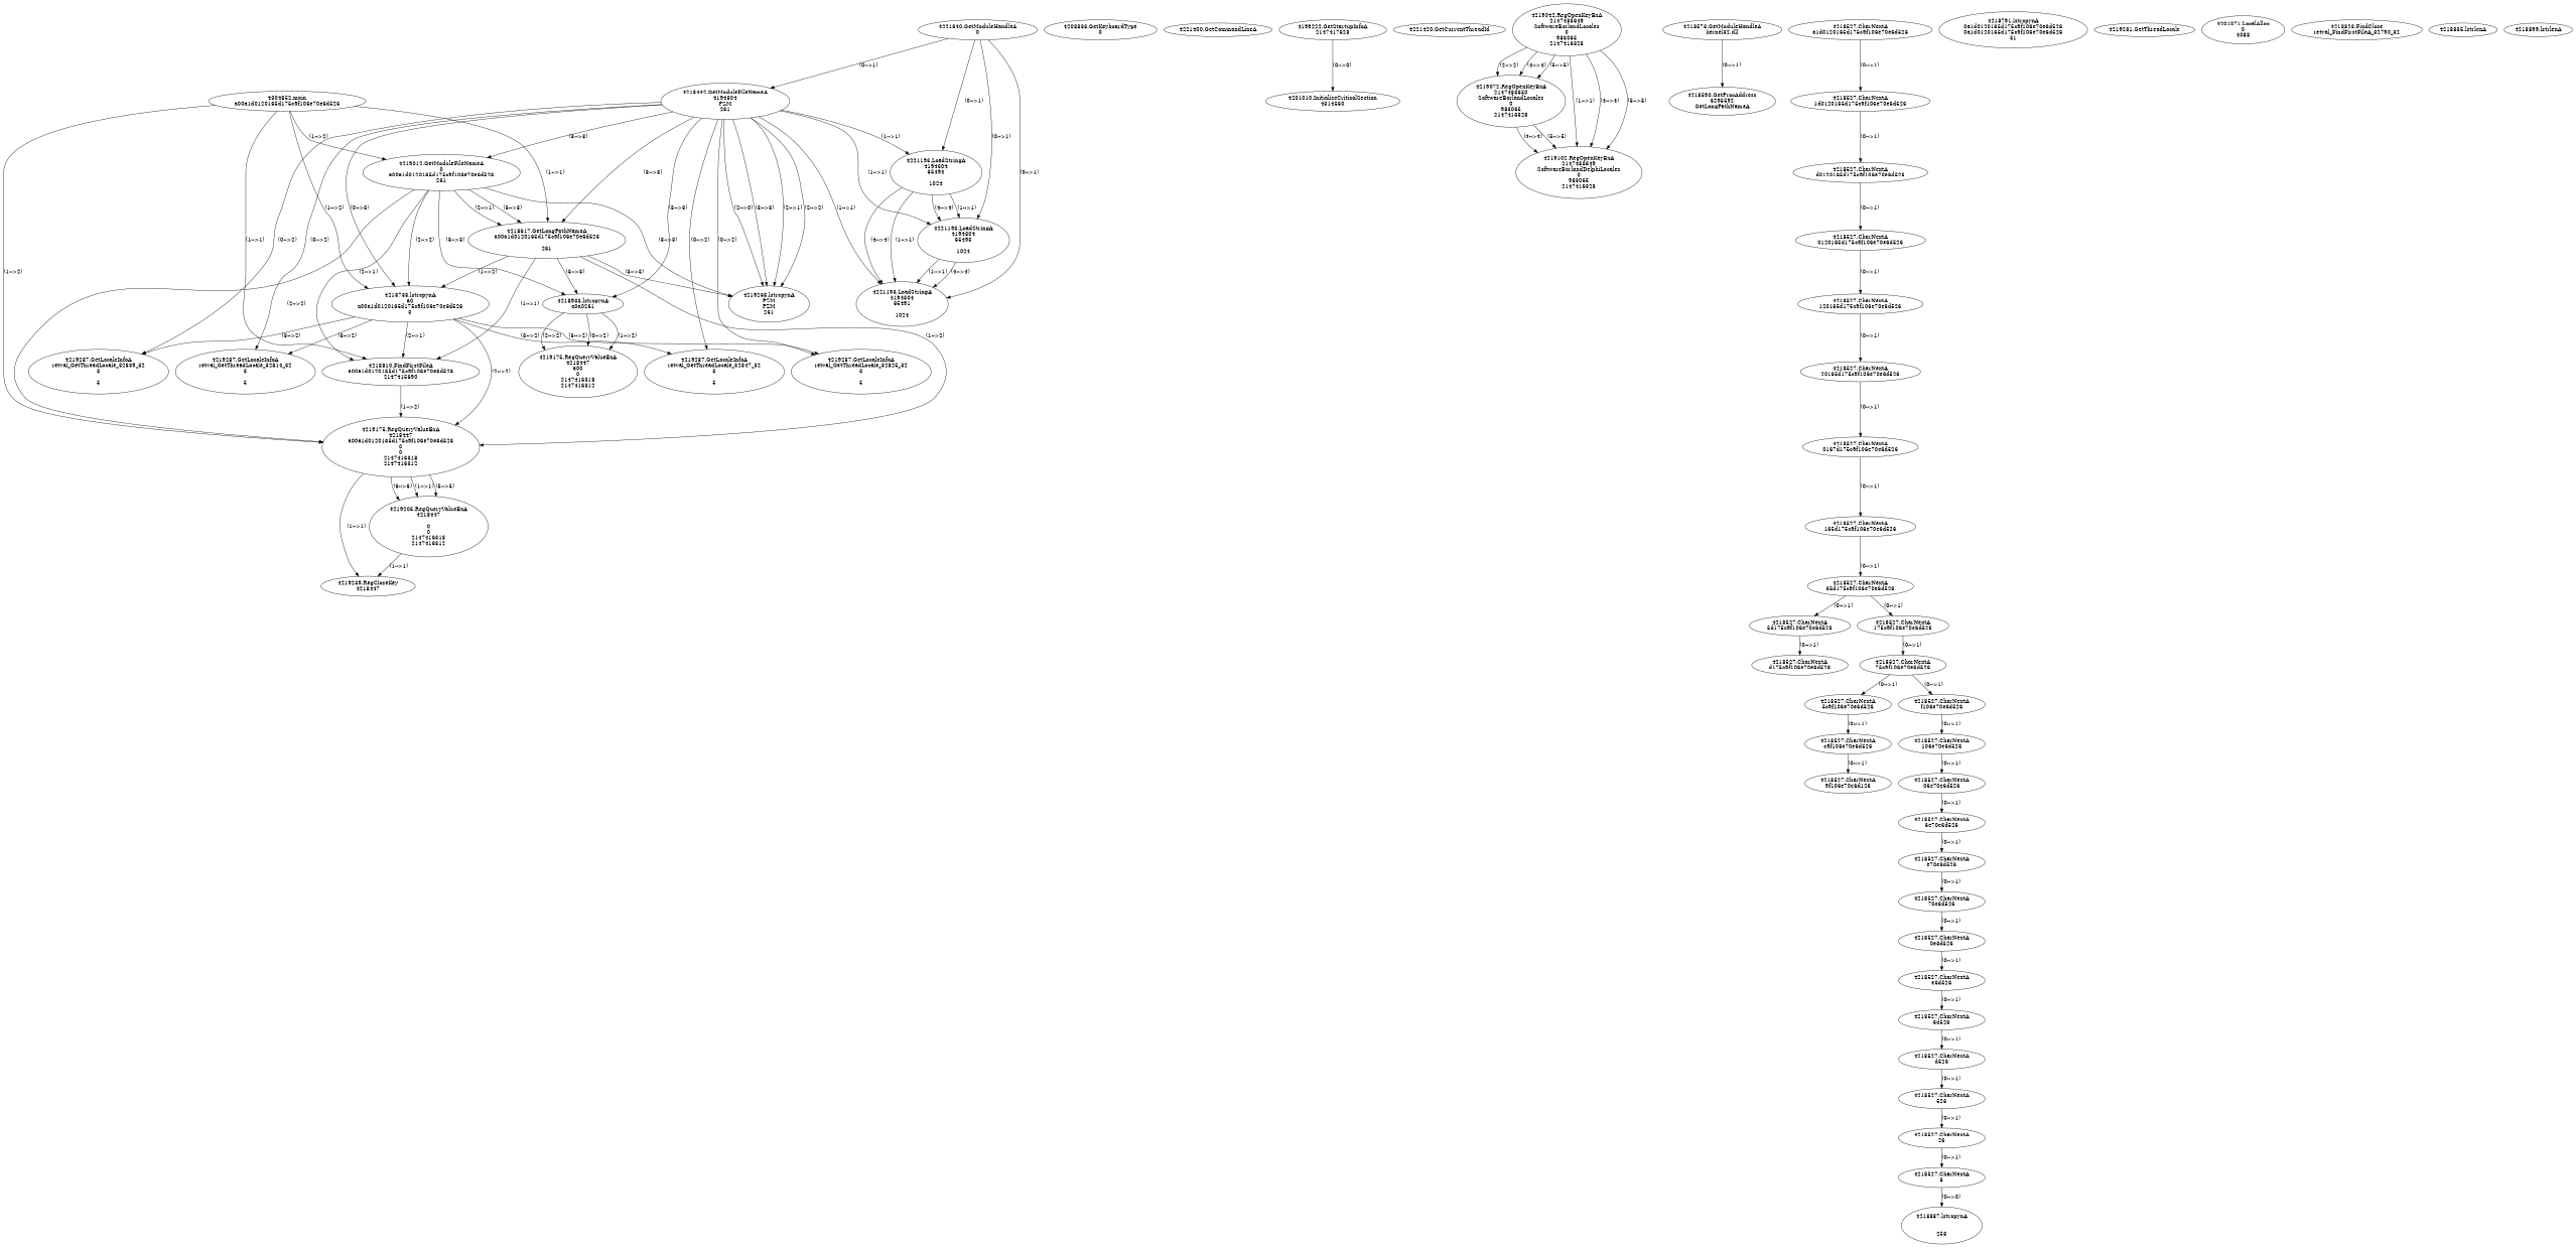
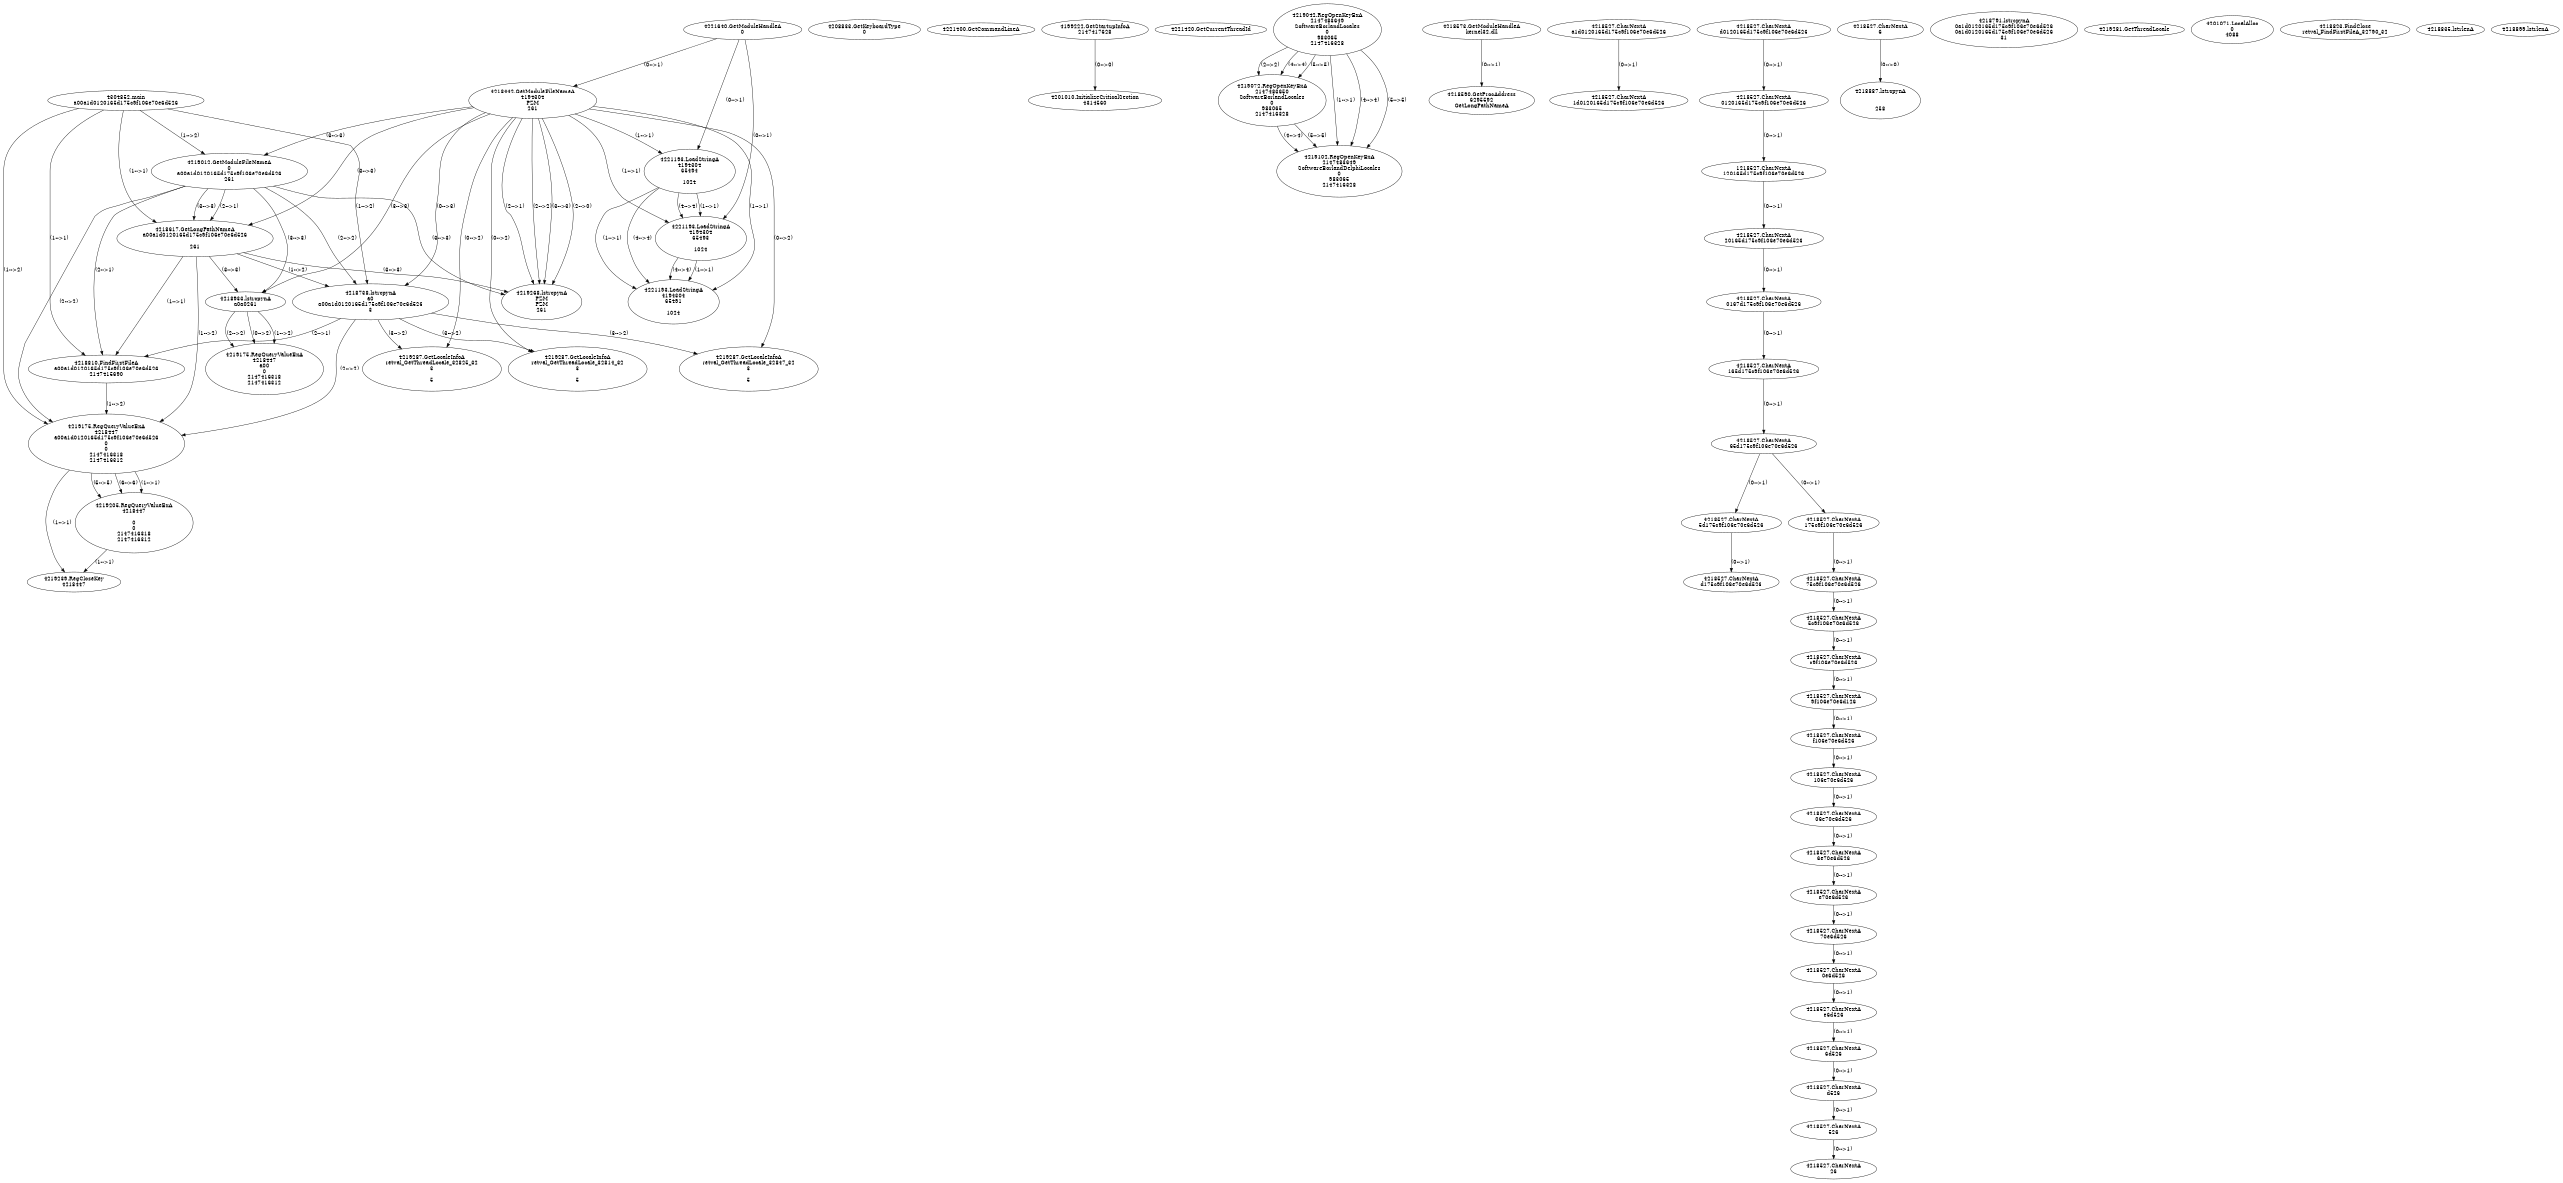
  digraph {
    n1 [label="4304852.main\na00a1d0120165d175c9f106e70e6d526"]
    n2 [label="4219012.GetModuleFileNameA\n0\na00a1d0120165d175c9f106e70e6d526\n261"]
    n3 [label="4218617.GetLongPathNameA\na00a1d0120165d175c9f106e70e6d526\n\n261"]
    n4 [label="4218738.lstrcpynA\na0\na00a1d0120165d175c9f106e70e6d526\n3"]
    n5 [label="4218810.FindFirstFileA\na00a1d0120165d175c9f106e70e6d526\n2147415690"]
    n6 [label="4219175.RegQueryValueExA\n4218447\na00a1d0120165d175c9f106e70e6d526\n0\n0\n2147416318\n2147416312"]
    n7 [label="4219268.lstrcpynA\nPZM\nPZM\n261"]
    n8 [label="4218933.lstrcpynA\na0a0261"]
    n9 [label="4219287.GetLocaleInfoA\nretval_GetThreadLocale_32825_32\n3\n\n5"]
    n10 [label="4219287.GetLocaleInfoA\nretval_GetThreadLocale_32814_32\n3\n\n5"]
    n11 [label="4219287.GetLocaleInfoA\nretval_GetThreadLocale_32847_32\n3\n\n5"]
-   n12 [label="4219287.GetLocaleInfoA\nretval_GetThreadLocale_32839_32\n3\n\n5"]
    n13 [label="4219205.RegQueryValueExA\n4218447\n\n0\n0\n2147416318\n2147416312"]
    n14 [label="4219239.RegCloseKey\n4218447"]
    n15 [label="4221640.GetModuleHandleA\n0"]
    n16 [label="4218442.GetModuleFileNameA\n4194304\nPZM\n261"]
    n17 [label="4221193.LoadStringA\n4194304\n65494\n\n1024"]
    n18 [label="4221193.LoadStringA\n4194304\n65493\n\n1024"]
    n19 [label="4221193.LoadStringA\n4194304\n65491\n\n1024"]
    n20 [label="4208833.GetKeyboardType\n0"]
    n21 [label="4221400.GetCommandLineA\n"]
    n22 [label="4199222.GetStartupInfoA\n2147417628"]
    n23 [label="4201010.InitializeCriticalSection\n4314560"]
    n24 [label="4221420.GetCurrentThreadId\n"]
    n25 [label="4219175.RegQueryValueExA\n4218447\na00\n0\n2147416318\n2147416312"]
    n26 [label="4219042.RegOpenKeyExA\n2147483649\nSoftware\Borland\Locales\n0\n983065\n2147416328"]
    n27 [label="4219072.RegOpenKeyExA\n2147483650\nSoftware\Borland\Locales\n0\n983065\n2147416328"]
    n28 [label="4219102.RegOpenKeyExA\n2147483649\nSoftware\Borland\Delphi\Locales\n0\n983065\n2147416328"]
    n29 [label="4218573.GetModuleHandleA\nkernel32.dll"]
    n30 [label="4218590.GetProcAddress\n6295592\nGetLongPathNameA"]
    n31 [label="4218527.CharNextA\na1d0120165d175c9f106e70e6d526"]
    n32 [label="4218527.CharNextA\n1d0120165d175c9f106e70e6d526"]
    n33 [label="4218527.CharNextA\nd0120165d175c9f106e70e6d526"]
    n34 [label="4218527.CharNextA\n0120165d175c9f106e70e6d526"]
-   n35 [label="4218527.CharNextA\n120165d175c9f106e70e6d526"]
+   n35 [label="1218527.CharNextA\n120165d175c9f106e70e6d526"]
    n36 [label="4218527.CharNextA\n20165d175c9f106e70e6d526"]
    n37 [label="4218527.CharNextA\n0167d175c9f106e70e6d526"]
    n38 [label="4218527.CharNextA\n165d175c9f106e70e6d526"]
    n39 [label="4218527.CharNextA\n65d175c9f106e70e6d526"]
    n40 [label="4218527.CharNextA\n5d175c9f106e70e6d526"]
    n41 [label="4218527.CharNextA\n175c9f106e70e6d526"]
    n42 [label="4218527.CharNextA\nd175c9f106e70e6d526"]
    n43 [label="4218527.CharNextA\n75c9f106e70e6d526"]
    n44 [label="4218527.CharNextA\n5c9f106e70e6d526"]
    n45 [label="4218527.CharNextA\nc9f106e70e6d526"]
    n46 [label="4218527.CharNextA\n9f106e70e6d126"]
    n47 [label="4218527.CharNextA\nf106e70e6d526"]
    n48 [label="4218527.CharNextA\n106e70e6d526"]
    n49 [label="4218527.CharNextA\n06e70e6d526"]
    n50 [label="4218527.CharNextA\n6e70e6d526"]
    n51 [label="4218527.CharNextA\ne70e6d526"]
    n52 [label="4218527.CharNextA\n70e6d526"]
    n53 [label="4218527.CharNextA\n0e6d526"]
    n54 [label="4218527.CharNextA\ne6d526"]
    n55 [label="4218527.CharNextA\n6d526"]
    n56 [label="4218527.CharNextA\nd526"]
    n57 [label="4218527.CharNextA\n526"]
    n58 [label="4218527.CharNextA\n26"]
    n59 [label="4218527.CharNextA\n6"]
    n60 [label="4218887.lstrcpynA\n\n\n258"]
    n61 [label="4218791.lstrcpynA\n0a1d0120165d175c9f106e70e6d526\n0a1d0120165d175c9f106e70e6d526\n31"]
    n62 [label="4219281.GetThreadLocale\n"]
    n63 [label="4201071.LocalAlloc\n0\n4088"]
    n64 [label="4218823.FindClose\nretval_FindFirstFileA_32790_32"]
    n65 [label="4218835.lstrlenA\n"]
    n66 [label="4218899.lstrlenA\n"]
    n1 -> n2 [label="(1-->2)"]
    n1 -> n3 [label="(1-->1)"]
    n1 -> n4 [label="(1-->2)"]
    n1 -> n5 [label="(1-->1)"]
    n1 -> n6 [label="(1-->2)"]
    n2 -> n3 [label="(2-->1)"]
    n2 -> n3 [label="(3-->3)"]
    n2 -> n4 [label="(2-->2)"]
    n2 -> n5 [label="(2-->1)"]
    n2 -> n6 [label="(2-->2)"]
    n2 -> n7 [label="(3-->3)"]
    n2 -> n8 [label="(3-->3)"]
    n3 -> n4 [label="(1-->2)"]
    n3 -> n5 [label="(1-->1)"]
    n3 -> n6 [label="(1-->2)"]
    n3 -> n7 [label="(3-->3)"]
    n3 -> n8 [label="(3-->3)"]
    n4 -> n5 [label="(2-->1)"]
    n4 -> n6 [label="(2-->2)"]
    n4 -> n9 [label="(3-->2)"]
    n4 -> n10 [label="(3-->2)"]
    n4 -> n11 [label="(3-->2)"]
-   n4 -> n12 [label="(3-->2)"]
    n5 -> n6 [label="(1-->2)"]
    n6 -> n13 [label="(1-->1)"]
    n6 -> n13 [label="(5-->5)"]
    n6 -> n13 [label="(6-->6)"]
    n6 -> n14 [label="(1-->1)"]
    n8 -> n25 [label="(1-->2)"]
    n8 -> n25 [label="(2-->2)"]
    n8 -> n25 [label="(0-->2)"]
    n13 -> n14 [label="(1-->1)"]
    n15 -> n16 [label="(0-->1)"]
    n15 -> n17 [label="(0-->1)"]
    n15 -> n18 [label="(0-->1)"]
-   n15 -> n19 [label="(0-->1)"]
    n16 -> n2 [label="(3-->3)"]
    n16 -> n3 [label="(3-->3)"]
    n16 -> n4 [label="(0-->3)"]
    n16 -> n7 [label="(2-->1)"]
    n16 -> n7 [label="(2-->2)"]
    n16 -> n7 [label="(3-->3)"]
    n16 -> n7 [label="(2-->0)"]
    n16 -> n8 [label="(3-->3)"]
    n16 -> n9 [label="(0-->2)"]
    n16 -> n10 [label="(0-->2)"]
    n16 -> n11 [label="(0-->2)"]
-   n16 -> n12 [label="(0-->2)"]
    n16 -> n17 [label="(1-->1)"]
    n16 -> n18 [label="(1-->1)"]
    n16 -> n19 [label="(1-->1)"]
    n17 -> n18 [label="(1-->1)"]
    n17 -> n18 [label="(4-->4)"]
    n17 -> n19 [label="(1-->1)"]
    n17 -> n19 [label="(4-->4)"]
    n18 -> n19 [label="(1-->1)"]
    n18 -> n19 [label="(4-->4)"]
    n22 -> n23 [label="(0-->0)"]
    n26 -> n27 [label="(2-->2)"]
    n26 -> n27 [label="(4-->4)"]
    n26 -> n27 [label="(5-->5)"]
    n26 -> n28 [label="(1-->1)"]
    n26 -> n28 [label="(4-->4)"]
    n26 -> n28 [label="(5-->5)"]
    n27 -> n28 [label="(4-->4)"]
    n27 -> n28 [label="(5-->5)"]
    n29 -> n30 [label="(0-->1)"]
    n31 -> n32 [label="(0-->1)"]
-   n32 -> n33 [label="(0-->1)"]
    n33 -> n34 [label="(0-->1)"]
    n34 -> n35 [label="(0-->1)"]
    n35 -> n36 [label="(0-->1)"]
    n36 -> n37 [label="(0-->1)"]
    n37 -> n38 [label="(0-->1)"]
    n38 -> n39 [label="(0-->1)"]
    n39 -> n40 [label="(0-->1)"]
    n39 -> n41 [label="(0-->1)"]
    n40 -> n42 [label="(0-->1)"]
    n41 -> n43 [label="(0-->1)"]
    n43 -> n44 [label="(0-->1)"]
    n44 -> n45 [label="(0-->1)"]
    n45 -> n46 [label="(0-->1)"]
-   n43 -> n47 [label="(0-->1)"]
+   n46 -> n47 [label="(0-->1)"]
    n47 -> n48 [label="(0-->1)"]
    n48 -> n49 [label="(0-->1)"]
    n49 -> n50 [label="(0-->1)"]
    n50 -> n51 [label="(0-->1)"]
    n51 -> n52 [label="(0-->1)"]
    n52 -> n53 [label="(0-->1)"]
    n53 -> n54 [label="(0-->1)"]
    n54 -> n55 [label="(0-->1)"]
    n55 -> n56 [label="(0-->1)"]
    n56 -> n57 [label="(0-->1)"]
    n57 -> n58 [label="(0-->1)"]
-   n58 -> n59 [label="(0-->1)"]
    n59 -> n60 [label="(0-->0)"]
  }
